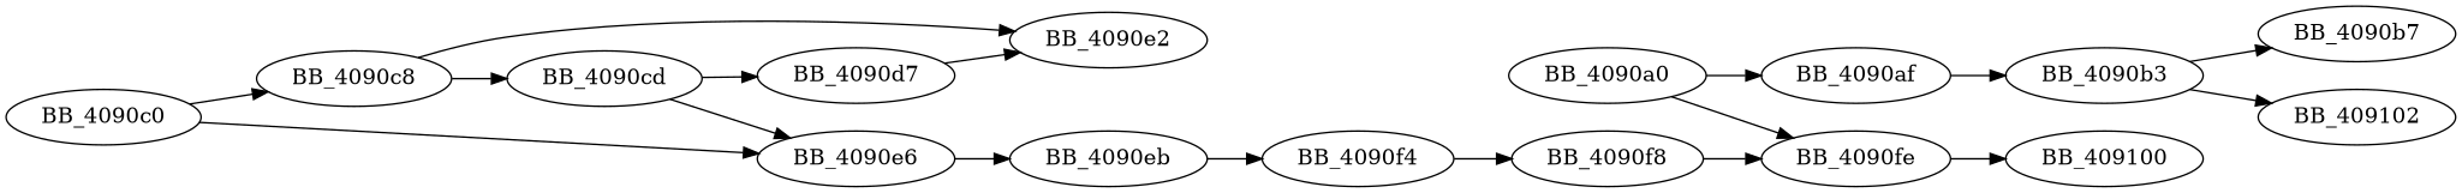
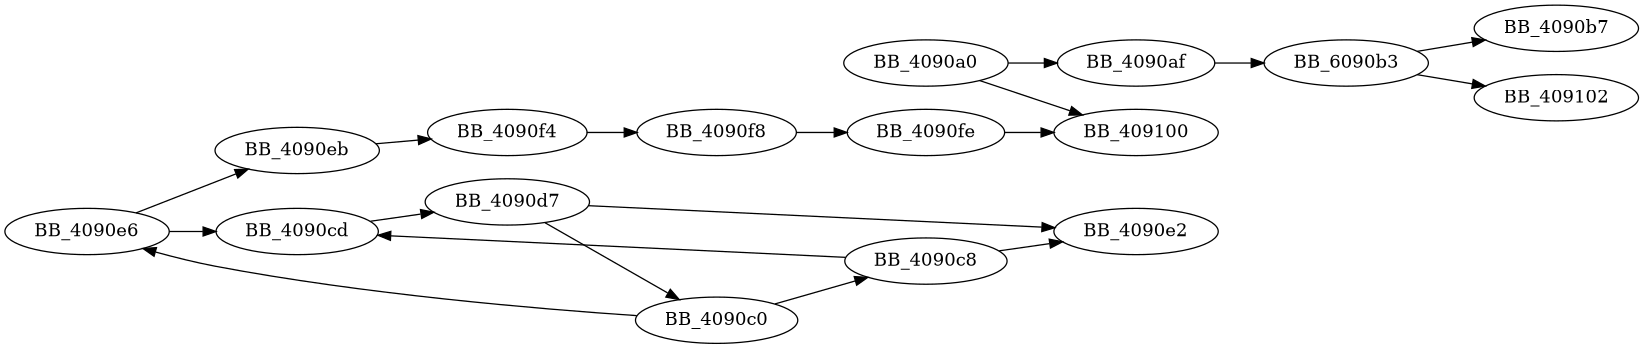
  digraph {
    rankdir=LR
    BB_4090a0
    BB_4090af
    BB_409100
-   BB_4090b3
+   BB_4090b3 [label=BB_6090b3]
    BB_4090b7
    BB_409102
    BB_4090c0
    BB_4090c8
    BB_4090e6
    BB_4090cd
    BB_4090e2
    BB_4090eb
    BB_4090d7
    BB_4090f4
    BB_4090f8
    BB_4090fe
    BB_4090a0 -> BB_4090af
-   BB_4090a0 -> BB_4090fe
+   BB_4090a0 -> BB_409100
    BB_4090af -> BB_4090b3
    BB_4090b3 -> BB_4090b7
    BB_4090b3 -> BB_409102
    BB_4090c0 -> BB_4090c8
    BB_4090c0 -> BB_4090e6
    BB_4090c8 -> BB_4090cd
    BB_4090c8 -> BB_4090e2
    BB_4090e6 -> BB_4090eb
-   BB_4090cd -> BB_4090e6
+   BB_4090e6 -> BB_4090cd
    BB_4090cd -> BB_4090d7
    BB_4090eb -> BB_4090f4
+   BB_4090d7 -> BB_4090c0
    BB_4090d7 -> BB_4090e2
    BB_4090f4 -> BB_4090f8
    BB_4090f8 -> BB_4090fe
    BB_4090fe -> BB_409100
  }
